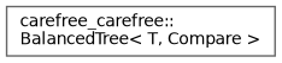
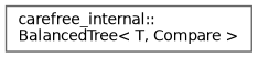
  digraph {
    rankdir=LR
-   n1 [color=grey40 fillcolor=white fontname=Helvetica fontsize=10 height=0.2 label="carefree_carefree::\lBalancedTree\< T, Compare \>" shape=box style=filled width=0.4]
+   n1 [color=grey40 fillcolor=white fontname=Helvetica fontsize=10 height=0.2 label="carefree_internal::\lBalancedTree\< T, Compare \>" shape=box style=filled width=0.4]
  }
